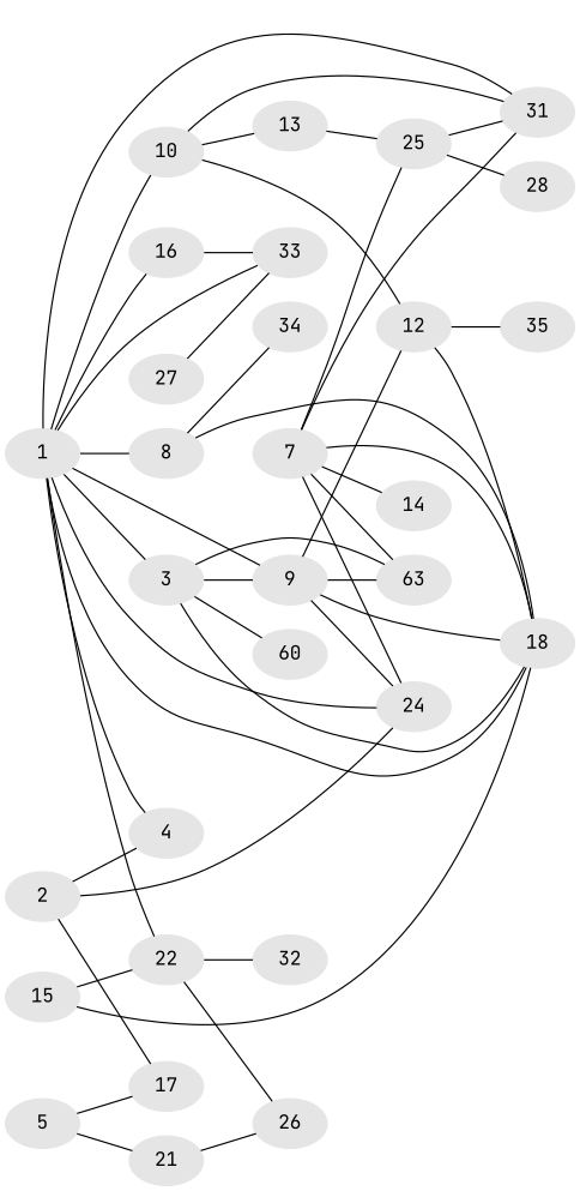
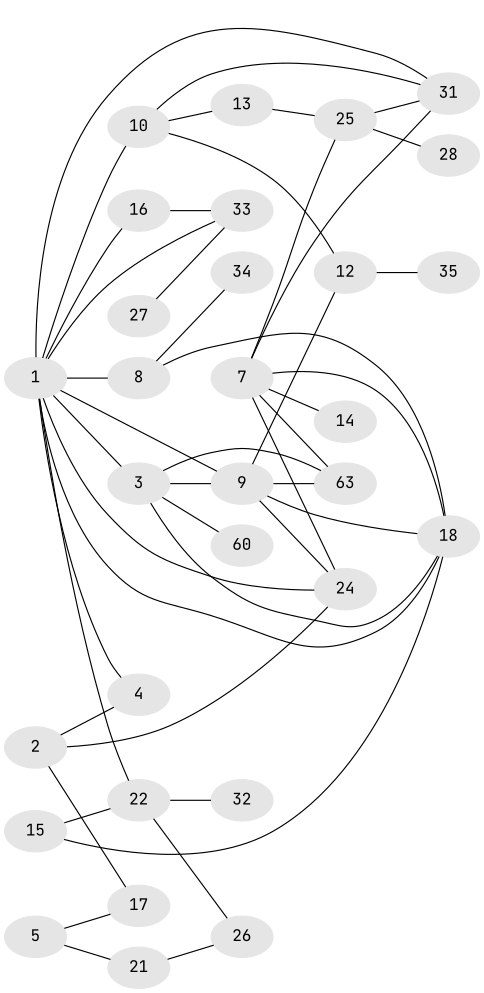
  graph {
    fontname="JetBrains Mono"
    rankdir=LR
    node [color=gray90 fontname="JetBrains Mono" style=filled]
    edge [fontname="JetBrains Mono" weight=1.0]
    1
    3
    4
    8
    9
    10
    16
    18
    22
    24
    31
    33
    n13 [label=60]
    n14 [label=63]
    34
    12
    13
    26
    32
    2
    17
    5
    21
    7
    14
    25
    28
    35
    15
    27
    1 -- 3
    1 -- 4
    1 -- 8 [weight=2.0]
    1 -- 9
    1 -- 10
    1 -- 16 [weight=2.0]
    1 -- 18
    1 -- 22
    1 -- 24 [weight=2.0]
    1 -- 31 [weight=2.0]
    1 -- 33
    3 -- 9
    3 -- 18
    3 -- n13
    3 -- n14
    8 -- 18
    8 -- 34
    9 -- 18
    9 -- 24
    9 -- n14
    9 -- 12
    10 -- 31
    10 -- 12
    10 -- 13
    16 -- 33
    22 -- 26
    22 -- 32
-   12 -- 18
    12 -- 35
    13 -- 25
    2 -- 4
    2 -- 24
    2 -- 17
    5 -- 17
    5 -- 21
    21 -- 26
    7 -- 18
    7 -- 24
    7 -- 31 [weight=3.0]
    7 -- n14
    7 -- 14
    7 -- 25
    25 -- 31
    25 -- 28
    15 -- 18
    15 -- 22
    27 -- 33
  }
